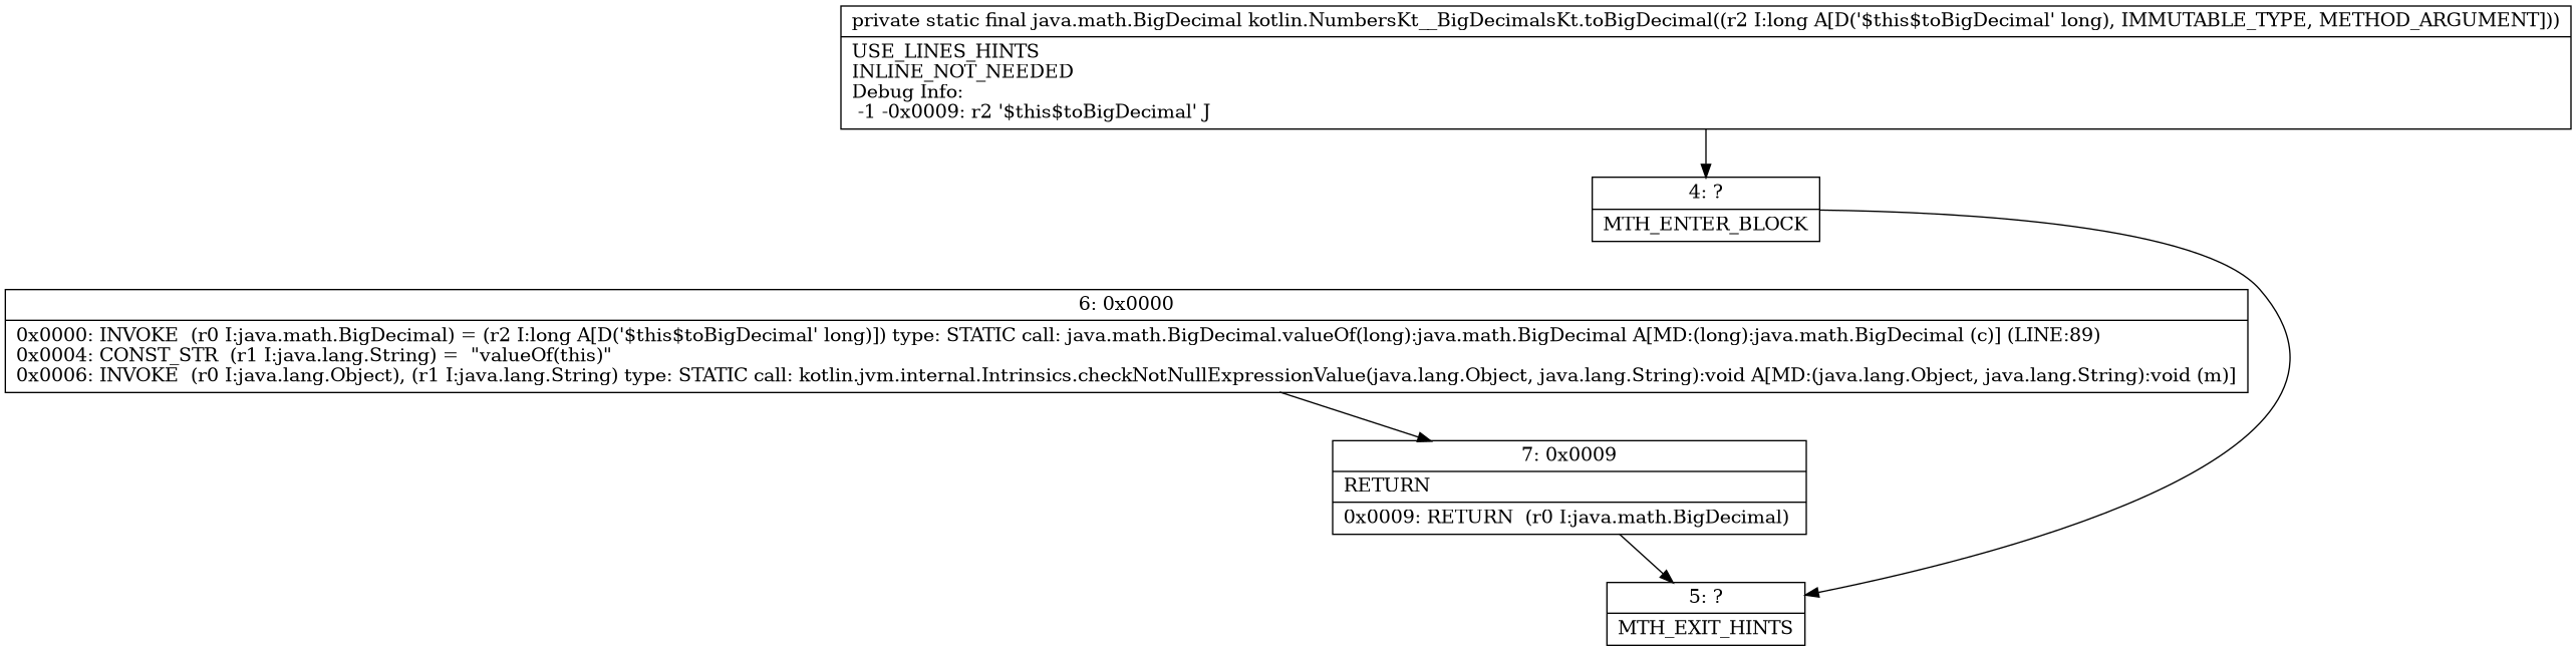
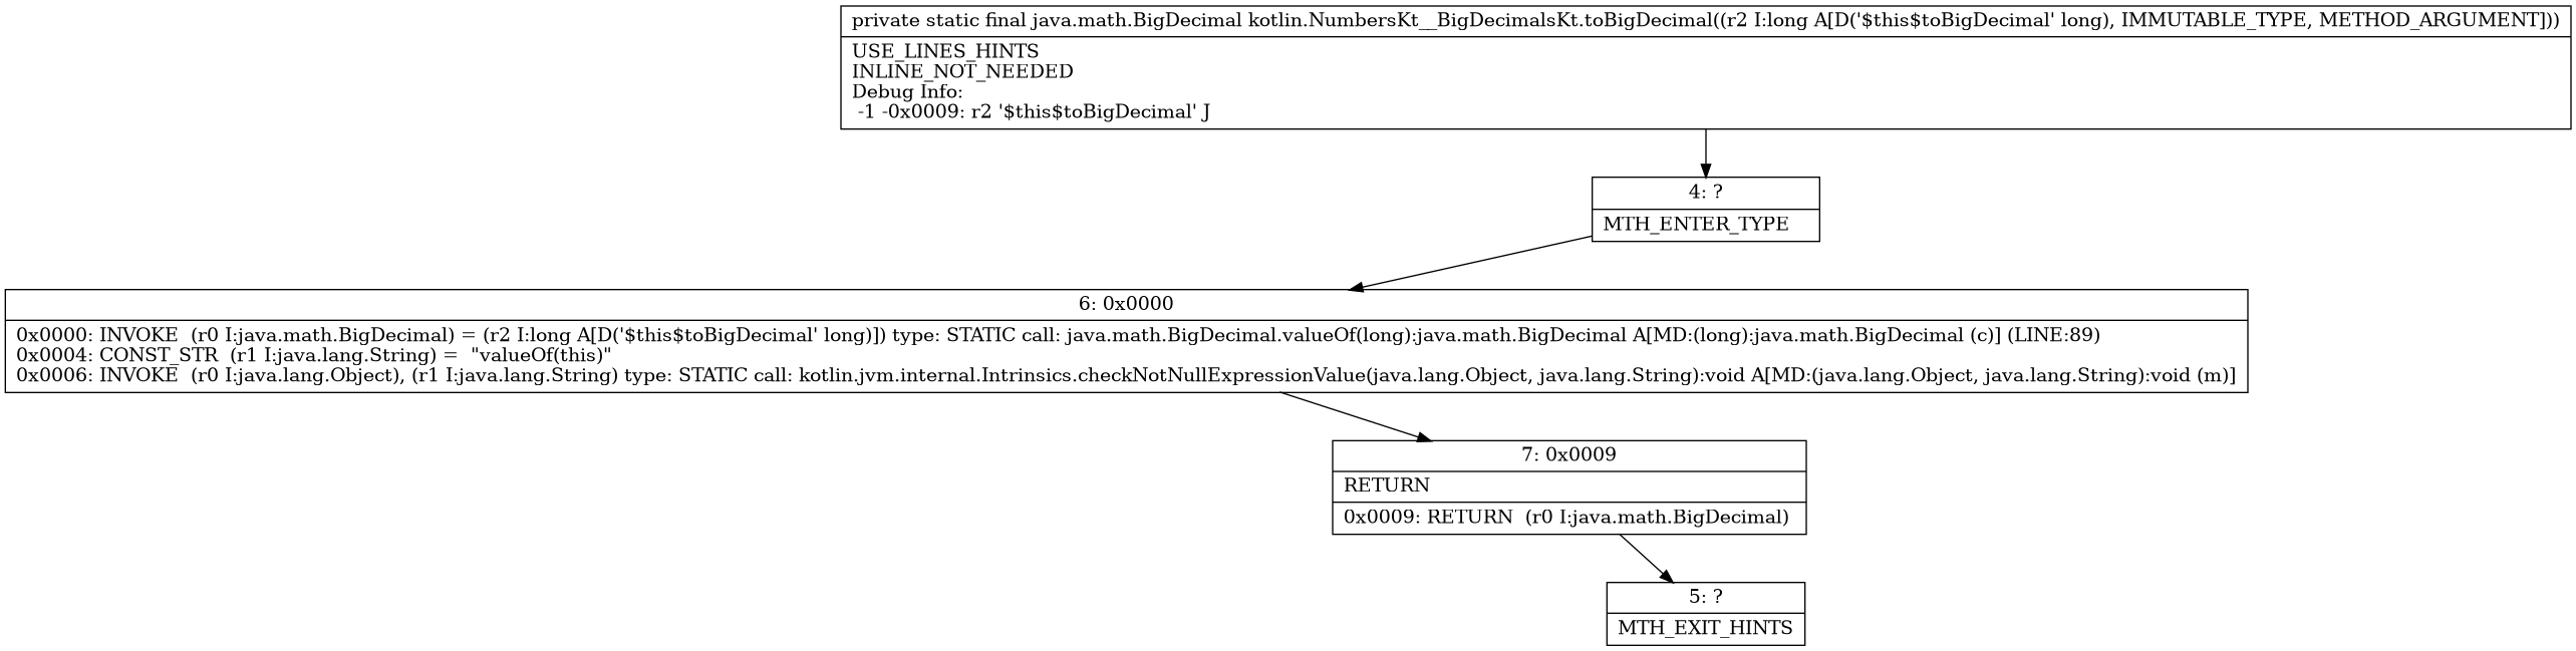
  digraph {
    node [shape=record]
-   n1 [label="{4\:\ ?|MTH_ENTER_BLOCK\l}"]
+   n1 [label="{4\:\ ?|MTH_ENTER_TYPE\l}"]
    n2 [label="{6\:\ 0x0000|0x0000: INVOKE  (r0 I:java.math.BigDecimal) = (r2 I:long A[D('$this$toBigDecimal' long)]) type: STATIC call: java.math.BigDecimal.valueOf(long):java.math.BigDecimal A[MD:(long):java.math.BigDecimal (c)] (LINE:89)\l0x0004: CONST_STR  (r1 I:java.lang.String) =  \"valueOf(this)\" \l0x0006: INVOKE  (r0 I:java.lang.Object), (r1 I:java.lang.String) type: STATIC call: kotlin.jvm.internal.Intrinsics.checkNotNullExpressionValue(java.lang.Object, java.lang.String):void A[MD:(java.lang.Object, java.lang.String):void (m)]\l}"]
    n3 [label="{7\:\ 0x0009|RETURN\l|0x0009: RETURN  (r0 I:java.math.BigDecimal) \l}"]
    n4 [label="{5\:\ ?|MTH_EXIT_HINTS\l}"]
    n5 [label="{private static final java.math.BigDecimal kotlin.NumbersKt__BigDecimalsKt.toBigDecimal((r2 I:long A[D('$this$toBigDecimal' long), IMMUTABLE_TYPE, METHOD_ARGUMENT]))  | USE_LINES_HINTS\lINLINE_NOT_NEEDED\lDebug Info:\l  \-1 \-0x0009: r2 '$this$toBigDecimal' J\l}"]
-   n1 -> n4
+   n1 -> n2
    n2 -> n3
    n3 -> n4
    n5 -> n1
  }
